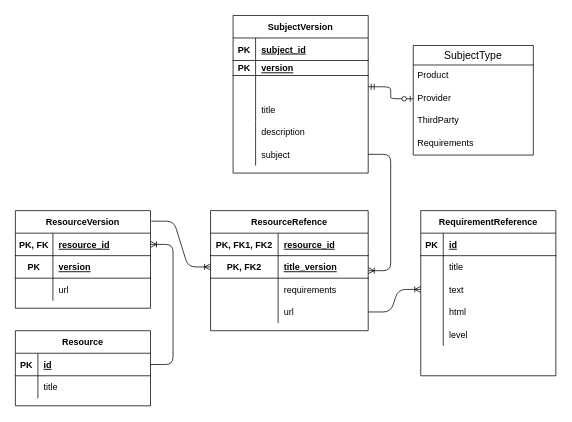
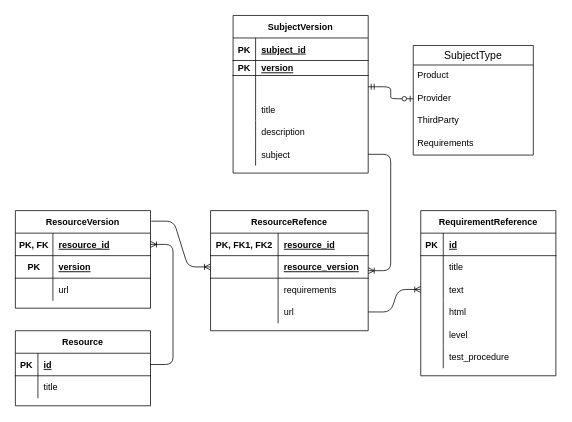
  <mxCell id="0" />
  <mxCell id="1" parent="0" />
  <mxCell id="2" value="SubjectVersion" style="shape=table;startSize=30;container=1;collapsible=1;childLayout=tableLayout;fixedRows=1;rowLines=0;fontStyle=1;align=center;resizeLast=1;" parent="1" vertex="1"><mxGeometry x="310" y="20" width="180" height="210" as="geometry" /></mxCell>
  <mxCell id="3" value="" style="shape=partialRectangle;collapsible=0;dropTarget=0;pointerEvents=0;fillColor=none;points=[[0,0.5],[1,0.5]];portConstraint=eastwest;top=0;left=0;right=0;bottom=1;" vertex="1" parent="2"><mxGeometry y="30" width="180" height="30" as="geometry" /></mxCell>
  <mxCell id="4" value="PK" style="shape=partialRectangle;overflow=hidden;connectable=0;fillColor=none;top=0;left=0;bottom=0;right=0;fontStyle=1;" vertex="1" parent="3"><mxGeometry width="30" height="30" as="geometry" /></mxCell>
  <mxCell id="5" value="subject_id" style="shape=partialRectangle;overflow=hidden;connectable=0;fillColor=none;top=0;left=0;bottom=0;right=0;align=left;spacingLeft=6;fontStyle=5;" vertex="1" parent="3"><mxGeometry x="30" width="150" height="30" as="geometry" /></mxCell>
  <mxCell id="6" value="" style="shape=partialRectangle;collapsible=0;dropTarget=0;pointerEvents=0;fillColor=none;points=[[0,0.5],[1,0.5]];portConstraint=eastwest;top=0;left=0;right=0;bottom=1;" parent="2" vertex="1"><mxGeometry y="60" width="180" height="20" as="geometry" /></mxCell>
  <mxCell id="7" value="PK" style="shape=partialRectangle;overflow=hidden;connectable=0;fillColor=none;top=0;left=0;bottom=0;right=0;fontStyle=1;" parent="6" vertex="1"><mxGeometry width="30" height="20" as="geometry" /></mxCell>
  <mxCell id="8" value="version" style="shape=partialRectangle;overflow=hidden;connectable=0;fillColor=none;top=0;left=0;bottom=0;right=0;align=left;spacingLeft=6;fontStyle=5;" parent="6" vertex="1"><mxGeometry x="30" width="150" height="20" as="geometry" /></mxCell>
  <mxCell id="9" value="" style="shape=partialRectangle;collapsible=0;dropTarget=0;pointerEvents=0;fillColor=none;points=[[0,0.5],[1,0.5]];portConstraint=eastwest;top=0;left=0;right=0;bottom=0;" parent="2" vertex="1"><mxGeometry y="80" width="180" height="30" as="geometry" /></mxCell>
  <mxCell id="10" value="" style="shape=partialRectangle;overflow=hidden;connectable=0;fillColor=none;top=0;left=0;bottom=0;right=0;" parent="9" vertex="1"><mxGeometry width="30" height="30" as="geometry" /></mxCell>
  <mxCell id="11" value="" style="shape=partialRectangle;collapsible=0;dropTarget=0;pointerEvents=0;fillColor=none;points=[[0,0.5],[1,0.5]];portConstraint=eastwest;top=0;left=0;right=0;bottom=0;" parent="2" vertex="1"><mxGeometry y="110" width="180" height="30" as="geometry" /></mxCell>
  <mxCell id="12" value="" style="shape=partialRectangle;overflow=hidden;connectable=0;fillColor=none;top=0;left=0;bottom=0;right=0;" parent="11" vertex="1"><mxGeometry width="30" height="30" as="geometry" /></mxCell>
  <mxCell id="13" value="title" style="shape=partialRectangle;overflow=hidden;connectable=0;fillColor=none;top=0;left=0;bottom=0;right=0;align=left;spacingLeft=6;" parent="11" vertex="1"><mxGeometry x="30" width="150" height="30" as="geometry" /></mxCell>
  <mxCell id="14" value="" style="shape=partialRectangle;collapsible=0;dropTarget=0;pointerEvents=0;fillColor=none;points=[[0,0.5],[1,0.5]];portConstraint=eastwest;top=0;left=0;right=0;bottom=0;" vertex="1" parent="2"><mxGeometry y="140" width="180" height="30" as="geometry" /></mxCell>
  <mxCell id="15" value="" style="shape=partialRectangle;overflow=hidden;connectable=0;fillColor=none;top=0;left=0;bottom=0;right=0;" vertex="1" parent="14"><mxGeometry width="30" height="30" as="geometry" /></mxCell>
  <mxCell id="16" value="description" style="shape=partialRectangle;overflow=hidden;connectable=0;fillColor=none;top=0;left=0;bottom=0;right=0;align=left;spacingLeft=6;" vertex="1" parent="14"><mxGeometry x="30" width="150" height="30" as="geometry" /></mxCell>
  <mxCell id="17" value="" style="shape=partialRectangle;collapsible=0;dropTarget=0;pointerEvents=0;fillColor=none;points=[[0,0.5],[1,0.5]];portConstraint=eastwest;top=0;left=0;right=0;bottom=0;" vertex="1" parent="2"><mxGeometry y="170" width="180" height="30" as="geometry" /></mxCell>
  <mxCell id="18" value="" style="shape=partialRectangle;overflow=hidden;connectable=0;fillColor=none;top=0;left=0;bottom=0;right=0;" vertex="1" parent="17"><mxGeometry width="30" height="30" as="geometry" /></mxCell>
  <mxCell id="19" value="subject" style="shape=partialRectangle;overflow=hidden;connectable=0;fillColor=none;top=0;left=0;bottom=0;right=0;align=left;spacingLeft=6;" vertex="1" parent="17"><mxGeometry x="30" width="150" height="30" as="geometry" /></mxCell>
  <mxCell id="20" value="SubjectType" style="swimlane;fontStyle=0;childLayout=stackLayout;horizontal=1;startSize=26;horizontalStack=0;resizeParent=1;resizeParentMax=0;resizeLast=0;collapsible=1;marginBottom=0;align=center;fontSize=14;" vertex="1" parent="1"><mxGeometry x="550" y="60" width="160" height="146" as="geometry" /></mxCell>
  <mxCell id="21" value="Product" style="text;strokeColor=none;fillColor=none;spacingLeft=4;spacingRight=4;overflow=hidden;rotatable=0;points=[[0,0.5],[1,0.5]];portConstraint=eastwest;fontSize=12;" vertex="1" parent="20"><mxGeometry y="26" width="160" height="30" as="geometry" /></mxCell>
  <mxCell id="22" value="Provider" style="text;strokeColor=none;fillColor=none;spacingLeft=4;spacingRight=4;overflow=hidden;rotatable=0;points=[[0,0.5],[1,0.5]];portConstraint=eastwest;fontSize=12;" vertex="1" parent="20"><mxGeometry y="56" width="160" height="30" as="geometry" /></mxCell>
  <mxCell id="23" value="ThirdParty" style="text;strokeColor=none;fillColor=none;spacingLeft=4;spacingRight=4;overflow=hidden;rotatable=0;points=[[0,0.5],[1,0.5]];portConstraint=eastwest;fontSize=12;" vertex="1" parent="20"><mxGeometry y="86" width="160" height="30" as="geometry" /></mxCell>
  <mxCell id="24" value="Requirements" style="text;strokeColor=none;fillColor=none;spacingLeft=4;spacingRight=4;overflow=hidden;rotatable=0;points=[[0,0.5],[1,0.5]];portConstraint=eastwest;fontSize=12;" vertex="1" parent="20"><mxGeometry y="116" width="160" height="30" as="geometry" /></mxCell>
  <mxCell id="25" value="" style="edgeStyle=entityRelationEdgeStyle;fontSize=12;html=1;endArrow=ERzeroToOne;startArrow=ERmandOne;entryX=0;entryY=0.5;entryDx=0;entryDy=0;exitX=1;exitY=0.5;exitDx=0;exitDy=0;" edge="1" parent="1" source="9" target="22"><mxGeometry width="100" height="100" relative="1" as="geometry"><mxPoint x="310" y="390" as="sourcePoint" /><mxPoint x="410" y="290" as="targetPoint" /></mxGeometry></mxCell>
  <mxCell id="26" value="" style="edgeStyle=entityRelationEdgeStyle;fontSize=12;html=1;endArrow=ERoneToMany;exitX=1;exitY=0.5;exitDx=0;exitDy=0;" edge="1" parent="1" source="17" target="27"><mxGeometry width="100" height="100" relative="1" as="geometry"><mxPoint x="430" y="210" as="sourcePoint" /><mxPoint x="540" y="350" as="targetPoint" /></mxGeometry></mxCell>
  <mxCell id="27" value="ResourceRefence" style="shape=table;startSize=30;container=1;collapsible=1;childLayout=tableLayout;fixedRows=1;rowLines=0;fontStyle=1;align=center;resizeLast=1;" vertex="1" parent="1"><mxGeometry x="280" y="280" width="210" height="160" as="geometry" /></mxCell>
  <mxCell id="28" value="" style="shape=partialRectangle;collapsible=0;dropTarget=0;pointerEvents=0;fillColor=none;top=0;left=0;bottom=1;right=0;points=[[0,0.5],[1,0.5]];portConstraint=eastwest;" vertex="1" parent="27"><mxGeometry y="30" width="210" height="30" as="geometry" /></mxCell>
  <mxCell id="29" value="PK, FK1, FK2" style="shape=partialRectangle;connectable=0;fillColor=none;top=0;left=0;bottom=0;right=0;fontStyle=1;overflow=hidden;" vertex="1" parent="28"><mxGeometry width="90" height="30" as="geometry" /></mxCell>
  <mxCell id="30" value="resource_id" style="shape=partialRectangle;connectable=0;fillColor=none;top=0;left=0;bottom=0;right=0;align=left;spacingLeft=6;fontStyle=5;overflow=hidden;" vertex="1" parent="28"><mxGeometry x="90" width="120" height="30" as="geometry" /></mxCell>
  <mxCell id="31" value="" style="shape=partialRectangle;collapsible=0;dropTarget=0;pointerEvents=0;fillColor=none;top=0;left=0;bottom=1;right=0;points=[[0,0.5],[1,0.5]];portConstraint=eastwest;" vertex="1" parent="27"><mxGeometry y="60" width="210" height="30" as="geometry" /></mxCell>
- <mxCell id="32" value="PK, FK2" style="shape=partialRectangle;connectable=0;fillColor=none;top=0;left=0;bottom=0;right=0;fontStyle=1;overflow=hidden;" vertex="1" parent="31"><mxGeometry width="90" height="30" as="geometry" /></mxCell>
- <mxCell id="33" value="title_version" style="shape=partialRectangle;connectable=0;fillColor=none;top=0;left=0;bottom=0;right=0;align=left;spacingLeft=6;fontStyle=5;overflow=hidden;" vertex="1" parent="31"><mxGeometry x="90" width="120" height="30" as="geometry" /></mxCell>
+ <mxCell id="33" value="resource_version" style="shape=partialRectangle;connectable=0;fillColor=none;top=0;left=0;bottom=0;right=0;align=left;spacingLeft=6;fontStyle=5;overflow=hidden;" vertex="1" parent="31"><mxGeometry x="90" width="120" height="30" as="geometry" /></mxCell>
  <mxCell id="34" value="" style="shape=partialRectangle;collapsible=0;dropTarget=0;pointerEvents=0;fillColor=none;top=0;left=0;bottom=0;right=0;points=[[0,0.5],[1,0.5]];portConstraint=eastwest;" vertex="1" parent="27"><mxGeometry y="90" width="210" height="30" as="geometry" /></mxCell>
  <mxCell id="35" value="" style="shape=partialRectangle;connectable=0;fillColor=none;top=0;left=0;bottom=0;right=0;editable=1;overflow=hidden;" vertex="1" parent="34"><mxGeometry width="90" height="30" as="geometry" /></mxCell>
  <mxCell id="36" value="requirements" style="shape=partialRectangle;connectable=0;fillColor=none;top=0;left=0;bottom=0;right=0;align=left;spacingLeft=6;overflow=hidden;" vertex="1" parent="34"><mxGeometry x="90" width="120" height="30" as="geometry" /></mxCell>
  <mxCell id="37" value="" style="shape=partialRectangle;collapsible=0;dropTarget=0;pointerEvents=0;fillColor=none;top=0;left=0;bottom=0;right=0;points=[[0,0.5],[1,0.5]];portConstraint=eastwest;" vertex="1" parent="27"><mxGeometry y="120" width="210" height="30" as="geometry" /></mxCell>
  <mxCell id="38" value="" style="shape=partialRectangle;connectable=0;fillColor=none;top=0;left=0;bottom=0;right=0;editable=1;overflow=hidden;" vertex="1" parent="37"><mxGeometry width="90" height="30" as="geometry" /></mxCell>
  <mxCell id="39" value="url" style="shape=partialRectangle;connectable=0;fillColor=none;top=0;left=0;bottom=0;right=0;align=left;spacingLeft=6;overflow=hidden;" vertex="1" parent="37"><mxGeometry x="90" width="120" height="30" as="geometry" /></mxCell>
  <mxCell id="40" value="" style="edgeStyle=entityRelationEdgeStyle;fontSize=12;html=1;endArrow=ERoneToMany;exitX=1;exitY=0.5;exitDx=0;exitDy=0;entryX=0;entryY=0.5;entryDx=0;entryDy=0;" edge="1" parent="1" source="37" target="50"><mxGeometry width="100" height="100" relative="1" as="geometry"><mxPoint x="570" y="380" as="sourcePoint" /><mxPoint x="570" y="570" as="targetPoint" /></mxGeometry></mxCell>
  <mxCell id="41" value="" style="edgeStyle=entityRelationEdgeStyle;fontSize=12;html=1;endArrow=ERoneToMany;exitX=1.006;exitY=0.108;exitDx=0;exitDy=0;entryX=0;entryY=0.5;entryDx=0;entryDy=0;exitPerimeter=0;" edge="1" parent="1" source="62" target="31"><mxGeometry width="100" height="100" relative="1" as="geometry"><mxPoint x="390" y="520" as="sourcePoint" /><mxPoint x="490" y="420" as="targetPoint" /></mxGeometry></mxCell>
  <mxCell id="42" value="" style="edgeStyle=entityRelationEdgeStyle;fontSize=12;html=1;endArrow=ERoneToMany;exitX=1;exitY=0.5;exitDx=0;exitDy=0;" edge="1" parent="1" source="73" target="63"><mxGeometry width="100" height="100" relative="1" as="geometry"><mxPoint x="190" y="565" as="sourcePoint" /><mxPoint x="490" y="390" as="targetPoint" /></mxGeometry></mxCell>
  <mxCell id="43" value="RequirementReference" style="shape=table;startSize=30;container=1;collapsible=1;childLayout=tableLayout;fixedRows=1;rowLines=0;fontStyle=1;align=center;resizeLast=1;" vertex="1" parent="1"><mxGeometry x="560" y="280" width="180" height="220" as="geometry" /></mxCell>
  <mxCell id="44" value="" style="shape=partialRectangle;collapsible=0;dropTarget=0;pointerEvents=0;fillColor=none;top=0;left=0;bottom=1;right=0;points=[[0,0.5],[1,0.5]];portConstraint=eastwest;" vertex="1" parent="43"><mxGeometry y="30" width="180" height="30" as="geometry" /></mxCell>
  <mxCell id="45" value="PK" style="shape=partialRectangle;connectable=0;fillColor=none;top=0;left=0;bottom=0;right=0;fontStyle=1;overflow=hidden;" vertex="1" parent="44"><mxGeometry width="30" height="30" as="geometry" /></mxCell>
  <mxCell id="46" value="id" style="shape=partialRectangle;connectable=0;fillColor=none;top=0;left=0;bottom=0;right=0;align=left;spacingLeft=6;fontStyle=5;overflow=hidden;" vertex="1" parent="44"><mxGeometry x="30" width="150" height="30" as="geometry" /></mxCell>
  <mxCell id="47" value="" style="shape=partialRectangle;collapsible=0;dropTarget=0;pointerEvents=0;fillColor=none;top=0;left=0;bottom=0;right=0;points=[[0,0.5],[1,0.5]];portConstraint=eastwest;" vertex="1" parent="43"><mxGeometry y="60" width="180" height="30" as="geometry" /></mxCell>
  <mxCell id="48" value="" style="shape=partialRectangle;connectable=0;fillColor=none;top=0;left=0;bottom=0;right=0;editable=1;overflow=hidden;" vertex="1" parent="47"><mxGeometry width="30" height="30" as="geometry" /></mxCell>
  <mxCell id="49" value="title" style="shape=partialRectangle;connectable=0;fillColor=none;top=0;left=0;bottom=0;right=0;align=left;spacingLeft=6;overflow=hidden;" vertex="1" parent="47"><mxGeometry x="30" width="150" height="30" as="geometry" /></mxCell>
  <mxCell id="50" value="" style="shape=partialRectangle;collapsible=0;dropTarget=0;pointerEvents=0;fillColor=none;top=0;left=0;bottom=0;right=0;points=[[0,0.5],[1,0.5]];portConstraint=eastwest;" vertex="1" parent="43"><mxGeometry y="90" width="180" height="30" as="geometry" /></mxCell>
  <mxCell id="51" value="" style="shape=partialRectangle;connectable=0;fillColor=none;top=0;left=0;bottom=0;right=0;editable=1;overflow=hidden;" vertex="1" parent="50"><mxGeometry width="30" height="30" as="geometry" /></mxCell>
  <mxCell id="52" value="text" style="shape=partialRectangle;connectable=0;fillColor=none;top=0;left=0;bottom=0;right=0;align=left;spacingLeft=6;overflow=hidden;" vertex="1" parent="50"><mxGeometry x="30" width="150" height="30" as="geometry" /></mxCell>
  <mxCell id="53" value="" style="shape=partialRectangle;collapsible=0;dropTarget=0;pointerEvents=0;fillColor=none;top=0;left=0;bottom=0;right=0;points=[[0,0.5],[1,0.5]];portConstraint=eastwest;" vertex="1" parent="43"><mxGeometry y="120" width="180" height="30" as="geometry" /></mxCell>
  <mxCell id="54" value="" style="shape=partialRectangle;connectable=0;fillColor=none;top=0;left=0;bottom=0;right=0;editable=1;overflow=hidden;" vertex="1" parent="53"><mxGeometry width="30" height="30" as="geometry" /></mxCell>
  <mxCell id="55" value="html" style="shape=partialRectangle;connectable=0;fillColor=none;top=0;left=0;bottom=0;right=0;align=left;spacingLeft=6;overflow=hidden;" vertex="1" parent="53"><mxGeometry x="30" width="150" height="30" as="geometry" /></mxCell>
  <mxCell id="56" value="" style="shape=partialRectangle;collapsible=0;dropTarget=0;pointerEvents=0;fillColor=none;top=0;left=0;bottom=0;right=0;points=[[0,0.5],[1,0.5]];portConstraint=eastwest;" vertex="1" parent="43"><mxGeometry y="150" width="180" height="30" as="geometry" /></mxCell>
  <mxCell id="57" value="" style="shape=partialRectangle;connectable=0;fillColor=none;top=0;left=0;bottom=0;right=0;editable=1;overflow=hidden;" vertex="1" parent="56"><mxGeometry width="30" height="30" as="geometry" /></mxCell>
  <mxCell id="58" value="level" style="shape=partialRectangle;connectable=0;fillColor=none;top=0;left=0;bottom=0;right=0;align=left;spacingLeft=6;overflow=hidden;" vertex="1" parent="56"><mxGeometry x="30" width="150" height="30" as="geometry" /></mxCell>
  <mxCell id="59" value="" style="shape=partialRectangle;collapsible=0;dropTarget=0;pointerEvents=0;fillColor=none;top=0;left=0;bottom=0;right=0;points=[[0,0.5],[1,0.5]];portConstraint=eastwest;" vertex="1" parent="43"><mxGeometry y="180" width="180" height="30" as="geometry" /></mxCell>
  <mxCell id="60" value="" style="shape=partialRectangle;connectable=0;fillColor=none;top=0;left=0;bottom=0;right=0;editable=1;overflow=hidden;" vertex="1" parent="59"><mxGeometry width="30" height="30" as="geometry" /></mxCell>
+ <mxCell id="61" value="test_procedure" style="shape=partialRectangle;connectable=0;fillColor=none;top=0;left=0;bottom=0;right=0;align=left;spacingLeft=6;overflow=hidden;" vertex="1" parent="59"><mxGeometry x="30" width="150" height="30" as="geometry" /></mxCell>
  <mxCell id="62" value="ResourceVersion" style="shape=table;startSize=30;container=1;collapsible=1;childLayout=tableLayout;fixedRows=1;rowLines=0;fontStyle=1;align=center;resizeLast=1;" vertex="1" parent="1"><mxGeometry x="20" y="280" width="180" height="130" as="geometry" /></mxCell>
  <mxCell id="63" value="" style="shape=partialRectangle;collapsible=0;dropTarget=0;pointerEvents=0;fillColor=none;top=0;left=0;bottom=1;right=0;points=[[0,0.5],[1,0.5]];portConstraint=eastwest;" vertex="1" parent="62"><mxGeometry y="30" width="180" height="30" as="geometry" /></mxCell>
  <mxCell id="64" value="PK, FK" style="shape=partialRectangle;connectable=0;fillColor=none;top=0;left=0;bottom=0;right=0;fontStyle=1;overflow=hidden;" vertex="1" parent="63"><mxGeometry width="50" height="30" as="geometry" /></mxCell>
  <mxCell id="65" value="resource_id" style="shape=partialRectangle;connectable=0;fillColor=none;top=0;left=0;bottom=0;right=0;align=left;spacingLeft=6;fontStyle=5;overflow=hidden;" vertex="1" parent="63"><mxGeometry x="50" width="130" height="30" as="geometry" /></mxCell>
  <mxCell id="66" value="" style="shape=partialRectangle;collapsible=0;dropTarget=0;pointerEvents=0;fillColor=none;top=0;left=0;bottom=1;right=0;points=[[0,0.5],[1,0.5]];portConstraint=eastwest;" vertex="1" parent="62"><mxGeometry y="60" width="180" height="30" as="geometry" /></mxCell>
  <mxCell id="67" value="PK" style="shape=partialRectangle;connectable=0;fillColor=none;top=0;left=0;bottom=0;right=0;fontStyle=1;overflow=hidden;" vertex="1" parent="66"><mxGeometry width="50" height="30" as="geometry" /></mxCell>
  <mxCell id="68" value="version" style="shape=partialRectangle;connectable=0;fillColor=none;top=0;left=0;bottom=0;right=0;align=left;spacingLeft=6;fontStyle=5;overflow=hidden;" vertex="1" parent="66"><mxGeometry x="50" width="130" height="30" as="geometry" /></mxCell>
  <mxCell id="69" value="" style="shape=partialRectangle;collapsible=0;dropTarget=0;pointerEvents=0;fillColor=none;top=0;left=0;bottom=0;right=0;points=[[0,0.5],[1,0.5]];portConstraint=eastwest;" vertex="1" parent="62"><mxGeometry y="90" width="180" height="30" as="geometry" /></mxCell>
  <mxCell id="70" value="" style="shape=partialRectangle;connectable=0;fillColor=none;top=0;left=0;bottom=0;right=0;editable=1;overflow=hidden;" vertex="1" parent="69"><mxGeometry width="50" height="30" as="geometry" /></mxCell>
  <mxCell id="71" value="url" style="shape=partialRectangle;connectable=0;fillColor=none;top=0;left=0;bottom=0;right=0;align=left;spacingLeft=6;overflow=hidden;" vertex="1" parent="69"><mxGeometry x="50" width="130" height="30" as="geometry" /></mxCell>
  <mxCell id="72" value="Resource" style="shape=table;startSize=30;container=1;collapsible=1;childLayout=tableLayout;fixedRows=1;rowLines=0;fontStyle=1;align=center;resizeLast=1;" vertex="1" parent="1"><mxGeometry x="20" y="440" width="180" height="100" as="geometry" /></mxCell>
  <mxCell id="73" value="" style="shape=partialRectangle;collapsible=0;dropTarget=0;pointerEvents=0;fillColor=none;top=0;left=0;bottom=1;right=0;points=[[0,0.5],[1,0.5]];portConstraint=eastwest;" vertex="1" parent="72"><mxGeometry y="30" width="180" height="30" as="geometry" /></mxCell>
  <mxCell id="74" value="PK" style="shape=partialRectangle;connectable=0;fillColor=none;top=0;left=0;bottom=0;right=0;fontStyle=1;overflow=hidden;" vertex="1" parent="73"><mxGeometry width="30" height="30" as="geometry" /></mxCell>
  <mxCell id="75" value="id" style="shape=partialRectangle;connectable=0;fillColor=none;top=0;left=0;bottom=0;right=0;align=left;spacingLeft=6;fontStyle=5;overflow=hidden;" vertex="1" parent="73"><mxGeometry x="30" width="150" height="30" as="geometry" /></mxCell>
  <mxCell id="76" value="" style="shape=partialRectangle;collapsible=0;dropTarget=0;pointerEvents=0;fillColor=none;top=0;left=0;bottom=0;right=0;points=[[0,0.5],[1,0.5]];portConstraint=eastwest;" vertex="1" parent="72"><mxGeometry y="60" width="180" height="30" as="geometry" /></mxCell>
  <mxCell id="77" value="" style="shape=partialRectangle;connectable=0;fillColor=none;top=0;left=0;bottom=0;right=0;editable=1;overflow=hidden;" vertex="1" parent="76"><mxGeometry width="30" height="30" as="geometry" /></mxCell>
  <mxCell id="78" value="title" style="shape=partialRectangle;connectable=0;fillColor=none;top=0;left=0;bottom=0;right=0;align=left;spacingLeft=6;overflow=hidden;" vertex="1" parent="76"><mxGeometry x="30" width="150" height="30" as="geometry" /></mxCell>
